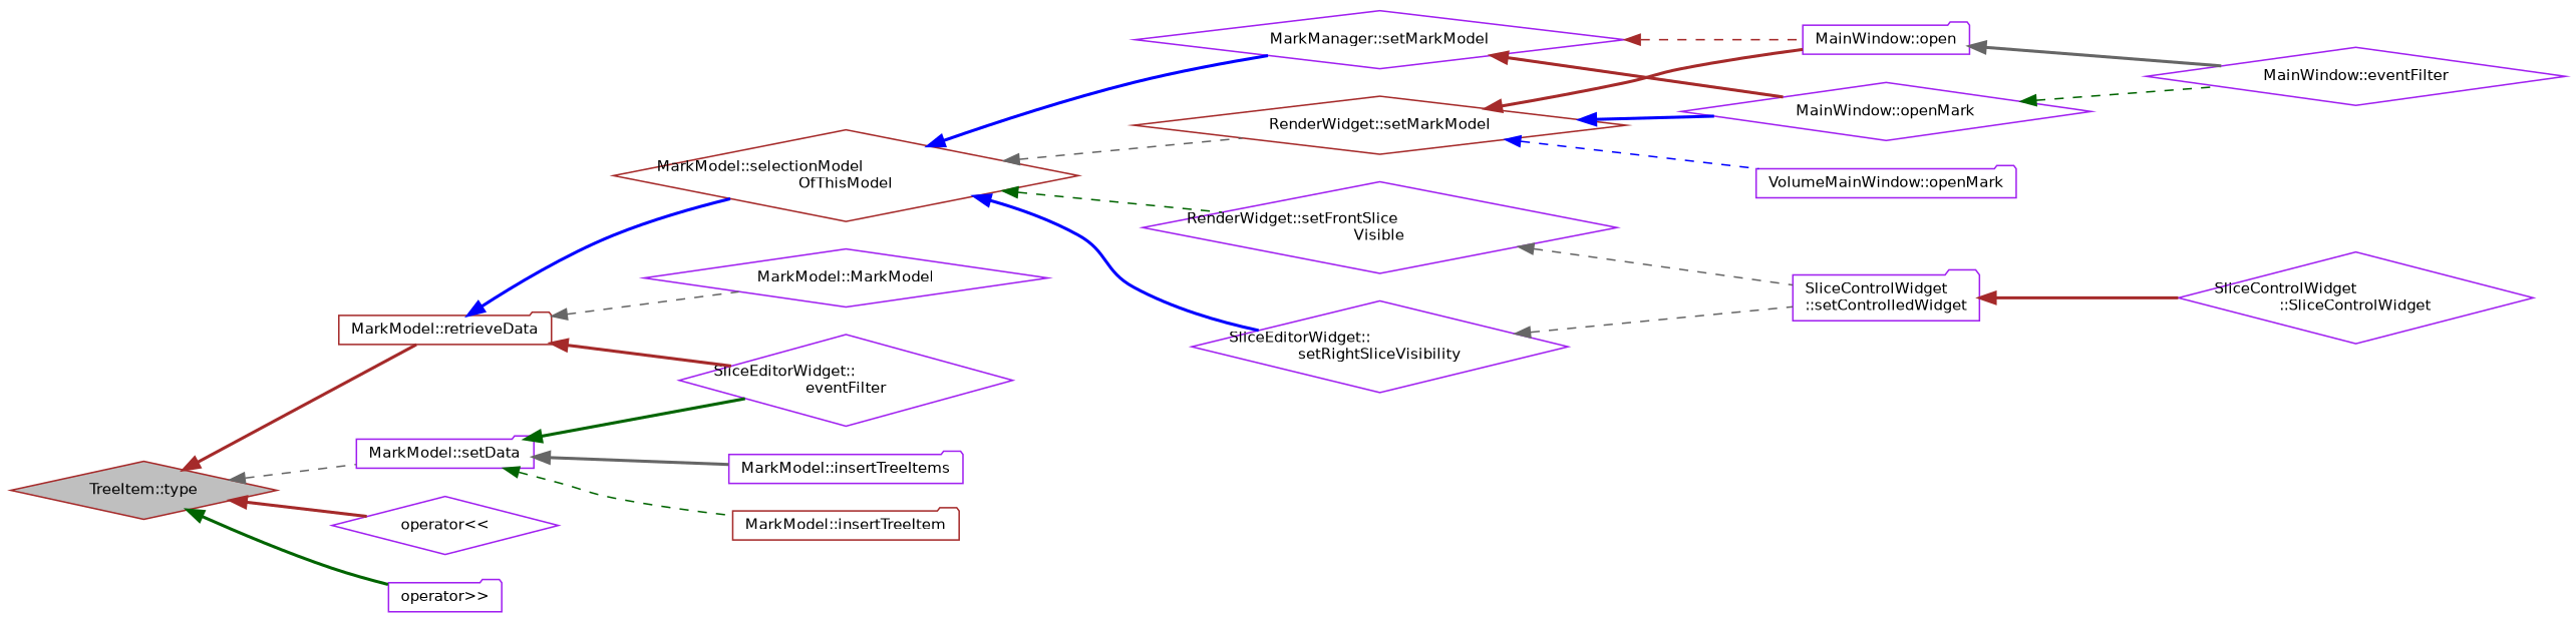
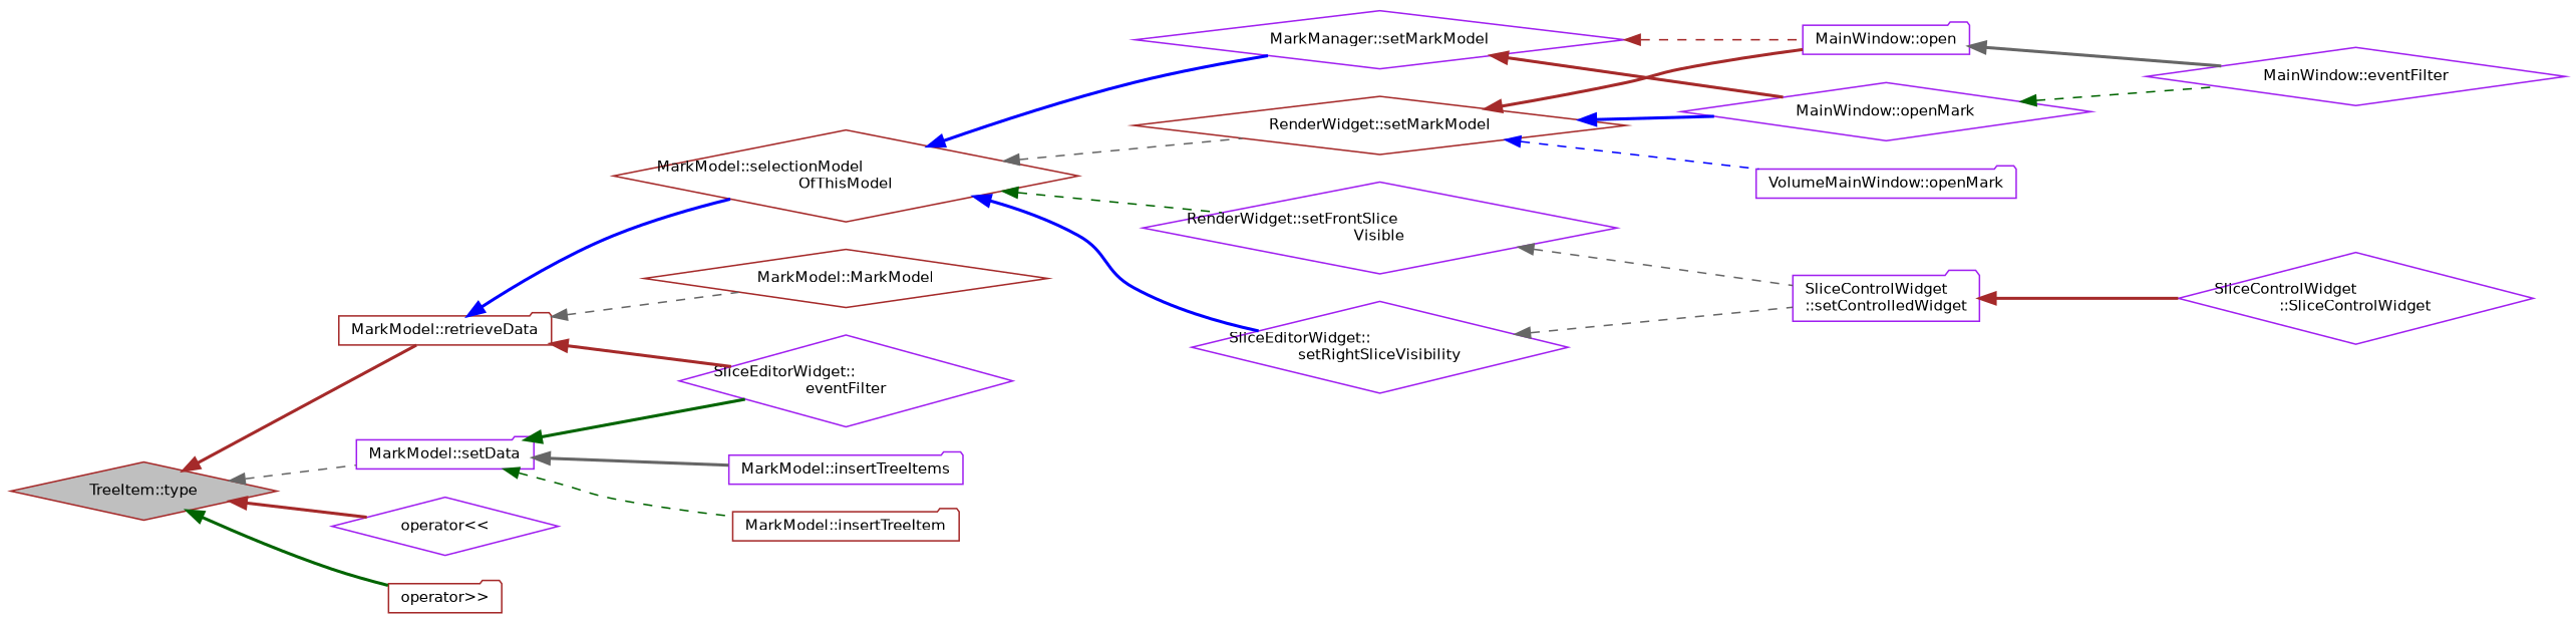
  digraph {
    rankdir=LR
    node [color=purple fillcolor=white fontname=Helvetica fontsize=10 shape=diamond style=filled]
    edge [color=brown dir=back fontname=Helvetica fontsize=10 labelfontname=Helvetica labelfontsize=10 style=bold]
    n1 [color=brown fillcolor=grey75 fontcolor=black height=0.2 label="TreeItem::type" width=0.4]
    n2 [color=brown height=0.2 label="MarkModel::retrieveData" shape=folder width=0.4]
    n3 [height=0.2 label="MarkModel::setData" shape=folder width=0.4]
    n4 [height=0.2 label="operator\<\<" width=0.4]
-   n5 [height=0.2 label="operator\>\>" shape=folder width=0.4]
-   n6 [height=0.2 label="MarkModel::MarkModel" width=0.4]
+   n5 [color=brown height=0.2 label="operator\>\>" shape=folder width=0.4]
+   n6 [color=brown height=0.2 label="MarkModel::MarkModel" width=0.4]
    n7 [color=brown height=0.2 label="MarkModel::selectionModel\lOfThisModel" width=0.4]
    n8 [height=0.2 label="SliceEditorWidget::\leventFilter" width=0.4]
    n9 [color=brown height=0.2 label="MarkModel::insertTreeItem" shape=folder width=0.4]
    n10 [height=0.2 label="MarkModel::insertTreeItems" shape=folder width=0.4]
    n11 [height=0.2 label="MarkManager::setMarkModel" width=0.4]
    n12 [color=brown height=0.2 label="RenderWidget::setMarkModel" width=0.4]
    n13 [height=0.2 label="RenderWidget::setFrontSlice\lVisible" width=0.4]
    n14 [height=0.2 label="SliceEditorWidget::\lsetRightSliceVisibility" width=0.4]
    n15 [height=0.2 label="MainWindow::open" shape=folder width=0.4]
    n16 [height=0.2 label="MainWindow::openMark" width=0.4]
    n17 [height=0.2 label="VolumeMainWindow::openMark" shape=folder width=0.4]
    n18 [height=0.2 label="SliceControlWidget\l::setControlledWidget" shape=folder width=0.4]
    n19 [height=0.2 label="MainWindow::eventFilter" width=0.4]
    n20 [height=0.2 label="SliceControlWidget\l::SliceControlWidget" width=0.4]
    n1 -> n2
    n1 -> n3 [color=gray40 style=dashed]
    n1 -> n4
    n1 -> n5 [color=darkgreen]
    n2 -> n6 [color=gray40 style=dashed]
    n2 -> n7 [color=blue]
    n2 -> n8
    n3 -> n8 [color=darkgreen]
    n3 -> n9 [color=darkgreen style=dashed]
    n3 -> n10 [color=gray40]
    n7 -> n11 [color=blue]
    n7 -> n12 [color=gray40 style=dashed]
    n7 -> n13 [color=darkgreen style=dashed]
    n7 -> n14 [color=blue]
    n11 -> n15 [style=dashed]
    n11 -> n16
    n12 -> n15
    n12 -> n16 [color=blue]
    n12 -> n17 [color=blue style=dashed]
    n13 -> n18 [color=gray40 style=dashed]
    n14 -> n18 [color=gray40 style=dashed]
    n15 -> n19 [color=gray40]
    n16 -> n19 [color=darkgreen style=dashed]
    n18 -> n20
  }
